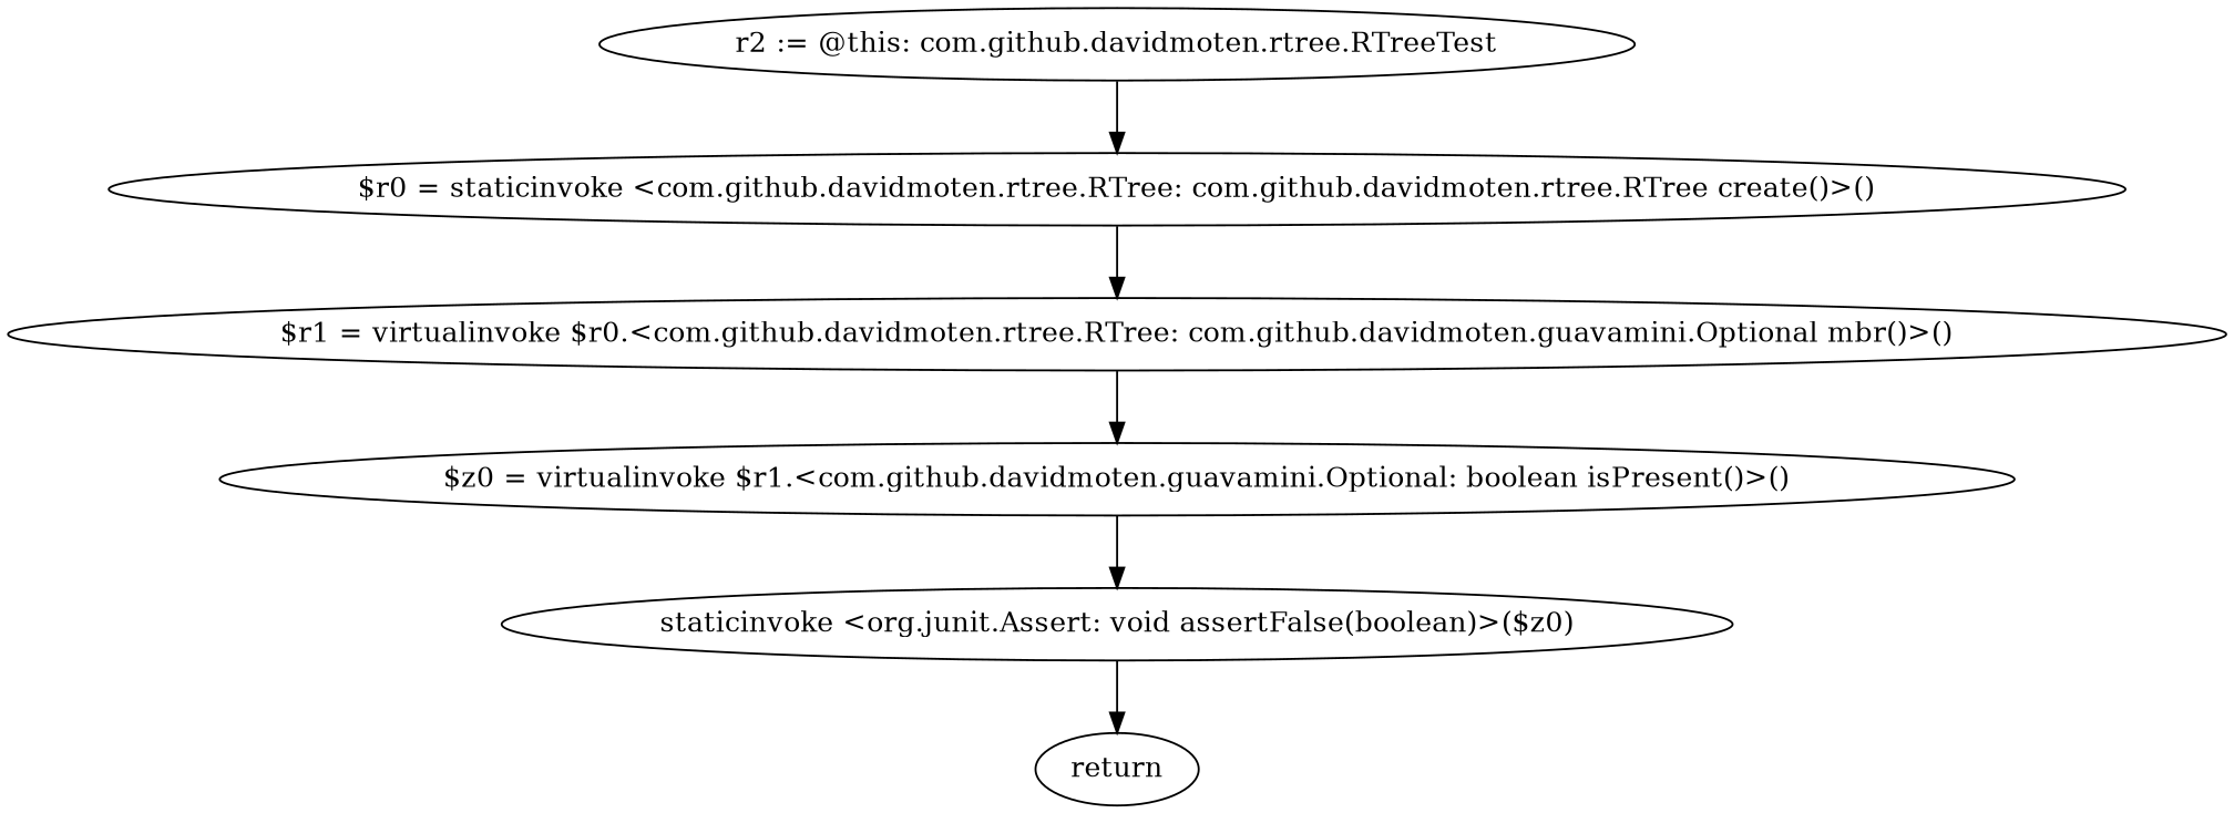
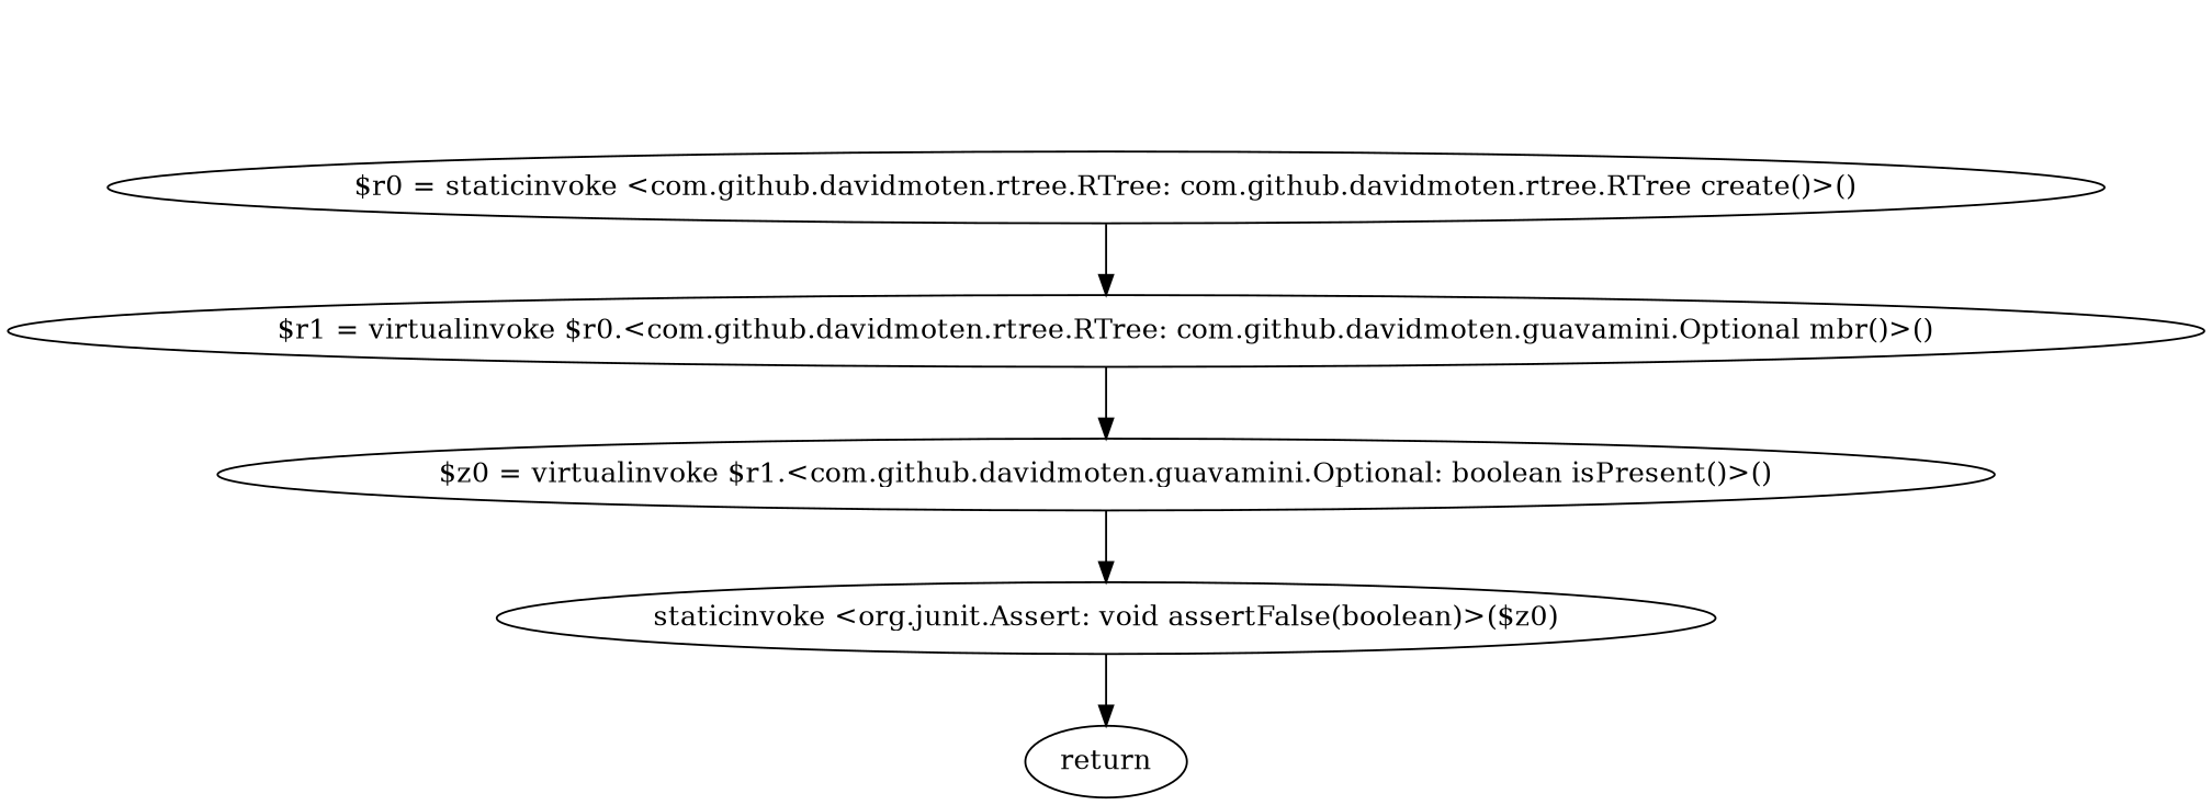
  digraph {
-   "r2 := @this: com.github.davidmoten.rtree.RTreeTest"
    "$r0 = staticinvoke <com.github.davidmoten.rtree.RTree: com.github.davidmoten.rtree.RTree create()>()"
    "$r1 = virtualinvoke $r0.<com.github.davidmoten.rtree.RTree: com.github.davidmoten.guavamini.Optional mbr()>()"
    "$z0 = virtualinvoke $r1.<com.github.davidmoten.guavamini.Optional: boolean isPresent()>()"
    "staticinvoke <org.junit.Assert: void assertFalse(boolean)>($z0)"
    return
-   "r2 := @this: com.github.davidmoten.rtree.RTreeTest" -> "$r0 = staticinvoke <com.github.davidmoten.rtree.RTree: com.github.davidmoten.rtree.RTree create()>()"
    "$r0 = staticinvoke <com.github.davidmoten.rtree.RTree: com.github.davidmoten.rtree.RTree create()>()" -> "$r1 = virtualinvoke $r0.<com.github.davidmoten.rtree.RTree: com.github.davidmoten.guavamini.Optional mbr()>()"
    "$r1 = virtualinvoke $r0.<com.github.davidmoten.rtree.RTree: com.github.davidmoten.guavamini.Optional mbr()>()" -> "$z0 = virtualinvoke $r1.<com.github.davidmoten.guavamini.Optional: boolean isPresent()>()"
    "$z0 = virtualinvoke $r1.<com.github.davidmoten.guavamini.Optional: boolean isPresent()>()" -> "staticinvoke <org.junit.Assert: void assertFalse(boolean)>($z0)"
    "staticinvoke <org.junit.Assert: void assertFalse(boolean)>($z0)" -> return
  }
